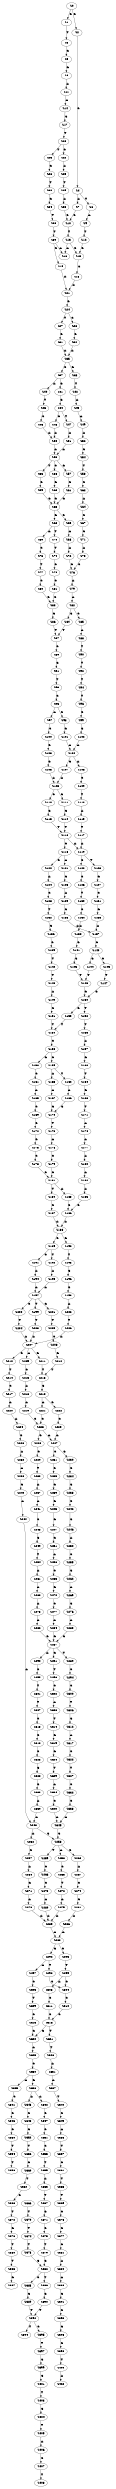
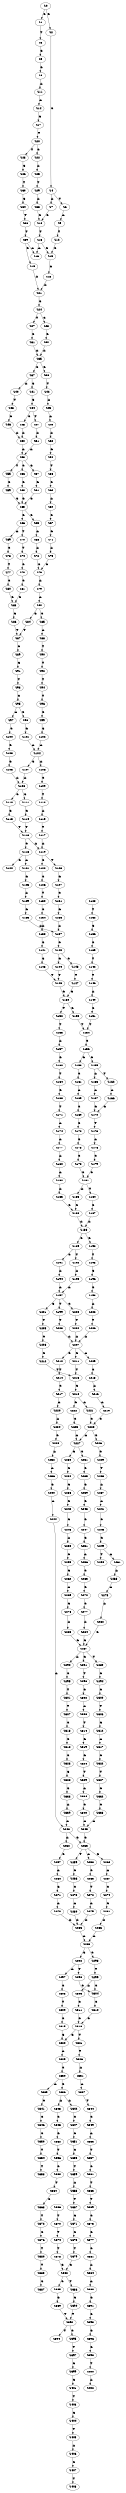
  strict digraph {
    S0
    S1
    S2
    S3
    S4
    S5
    S6
    S7
    S8
    S9
    S10
    S11
    S12
    S13
    S14
    S15
    S16
    S17
    S18
    S20
    S21
    S19
    S22
    S23
    S24
    S25
    S26
    S27
    S28
    S29
    S30
    S31
    S32
    S33
    S34
    S35
    S36
    S37
    S38
    S39
    S40
    S41
    S42
    S43
    S44
    S45
    S46
    S47
    S48
    S49
    S50
    S51
    S52
    S53
    S54
    S55
    S56
    S57
    S58
    S59
    S60
    S61
    S62
    S63
    S64
    S65
    S66
    S67
    S68
    S69
    S70
    S71
    S72
    S73
    S74
    S75
    S76
    S77
    S78
    S79
    S80
    S81
    S82
    S83
    S84
    S85
    S86
    S87
    S88
    S89
    S90
    S91
    S92
    S93
    S94
    S95
    S96
    S97
    S98
    S99
    S100
    S101
    S102
    S103
    S104
    S105
    S106
    S107
    S108
    S109
    S110
    S111
    S112
    S113
    S114
    S115
    S116
    S117
    S118
    S119
    S120
    S121
    S122
    S123
-   S124
    S125
    S126
    S127
    S128
    S129
    S130
    S131
    S132
    S133
    S134
    S135
    S136
    S137
    S138
    S139
    S140
    S141
    S142
    S143
    S144
    S145
    S146
    S147
    S148
    S149
    S150
    S151
    S152
    S153
    S154
    S155
    S156
    S157
    S158
    S159
    S160
    S161
    S162
    S163
    S164
    S165
    S166
    S167
    S168
    S169
    S170
    S171
    S172
    S173
    S174
    S175
    S176
    S177
    S178
    S179
    S180
    S181
    S182
    S183
    S184
    S185
    S186
    S187
    S188
    S189
    S190
    S191
    S192
    S193
    S194
    S195
    S196
    S197
    S198
    S199
    S200
    S201
    S202
    S203
    S204
    S205
    S206
    S207
    S208
    S209
    S210
    S211
    S212
    S213
    S214
    S215
    S216
    S217
    S218
    S219
    S220
    S221
    S222
    S223
    S224
    S225
    S226
    S227
    S228
    S229
    S230
    S231
    S232
    S233
    S234
    S235
    S236
    S237
    S238
    S239
    S240
    S241
    S242
    S243
    S244
    S245
    S246
    S247
    S248
    S249
    S250
    S251
    S252
    S253
    S254
    S255
    S256
    S257
    S258
    S259
    S260
    S261
    S262
    S263
    S264
    S265
    S266
    S267
    S268
    S269
    S270
    S271
    S272
    S273
    S274
    S275
    S276
    S277
    S278
    S279
    S280
    S281
    S282
    S283
    S284
    S285
    S286
    S287
    S288
    S289
    S290
    S291
    S292
    S293
    S294
    S295
    S296
    S297
    S298
    S299
    S300
    S301
    S302
    S303
    S304
    S305
    S306
    S307
    S308
    S309
    S310
    S311
    S312
    S313
    S314
    S315
    S316
    S317
    S318
    S319
    S320
    S321
    S322
    S323
    S324
    S325
    S326
    S327
    S328
    S329
    S330
    S331
    S332
    S333
    S334
    S335
    S336
    S337
    S338
    S339
    S340
    S341
    S342
    S343
    S344
    S345
    S346
    S347
    S348
    S349
    S350
    S351
    S352
    S353
    S354
    S355
    S356
    S357
    S358
    S359
    S360
    S361
    S363
    S364
    S365
    S367
    S368
    S369
    S366
    S370
    S371
    S372
    S373
    S374
    S375
    S376
    S377
    S378
    S379
    S380
    S381
    S382
    S383
    S384
    S385
    S386
    S387
    S388
    S389
    S390
    S391
    S392
    S393
    S394
    S395
    S396
    S397
    S398
    S399
    S400
    S401
    S402
    S403
    S404
    S405
    S406
    S407
    S408
    S0 -> S1 [label=C]
    S0 -> S2 [label=C]
    S1 -> S3 [label=T]
    S2 -> S4 [label=C]
    S3 -> S5 [label=G]
    S4 -> S6 [label=T]
    S4 -> S7 [label=A]
    S5 -> S8 [label=G]
    S6 -> S9 [label=A]
    S7 -> S10 [label=C]
    S8 -> S11 [label=A]
    S9 -> S12 [label=T]
    S10 -> S13 [label=T]
    S11 -> S14 [label=A]
    S12 -> S15 [label=G]
    S13 -> S15 [label=G]
    S13 -> S16 [label=A]
    S14 -> S17 [label=G]
    S15 -> S18 [label=C]
    S17 -> S20 [label=T]
    S18 -> S21 [label=A]
    S20 -> S22 [label=C]
    S20 -> S23 [label=T]
    S21 -> S24 [label=G]
    S19 -> S21 [label=A]
    S22 -> S25 [label=A]
    S23 -> S26 [label=G]
    S24 -> S27 [label=T]
    S24 -> S28 [label=C]
    S25 -> S29 [label=T]
    S26 -> S30 [label=T]
    S27 -> S31 [label=G]
    S28 -> S32 [label=G]
    S29 -> S33 [label=A]
    S30 -> S34 [label=G]
    S31 -> S35 [label=A]
    S32 -> S35 [label=A]
    S33 -> S10 [label=C]
    S34 -> S36 [label=T]
    S35 -> S37 [label=C]
    S35 -> S38 [label=G]
    S36 -> S39 [label=T]
    S37 -> S40 [label=A]
    S37 -> S41 [label=G]
    S38 -> S42 [label=T]
    S39 -> S16 [label=A]
    S39 -> S19 [label=C]
    S40 -> S43 [label=T]
    S41 -> S44 [label=G]
    S42 -> S45 [label=A]
    S43 -> S46 [label=C]
    S44 -> S47 [label=T]
    S44 -> S48 [label=C]
    S45 -> S49 [label=A]
    S46 -> S50 [label=A]
    S47 -> S51 [label=A]
    S48 -> S50 [label=A]
    S49 -> S52 [label=A]
    S50 -> S53 [label=A]
    S51 -> S53 [label=A]
    S52 -> S54 [label=G]
    S53 -> S55 [label=T]
    S53 -> S56 [label=C]
    S53 -> S57 [label=G]
    S54 -> S58 [label=T]
    S55 -> S59 [label=G]
    S56 -> S60 [label=G]
    S57 -> S61 [label=G]
    S58 -> S62 [label=C]
    S59 -> S63 [label=G]
    S60 -> S63 [label=G]
    S61 -> S63 [label=G]
    S62 -> S64 [label=A]
    S63 -> S65 [label=C]
    S63 -> S66 [label=G]
    S64 -> S67 [label=C]
    S65 -> S68 [label=A]
    S66 -> S69 [label=A]
    S66 -> S70 [label=T]
    S67 -> S71 [label=G]
    S68 -> S72 [label=A]
    S69 -> S73 [label=C]
    S70 -> S74 [label=T]
    S71 -> S75 [label=A]
    S72 -> S76 [label=C]
    S73 -> S77 [label=T]
    S74 -> S78 [label=C]
    S75 -> S76 [label=C]
    S76 -> S79 [label=A]
    S77 -> S80 [label=C]
    S78 -> S81 [label=C]
    S79 -> S82 [label=A]
    S80 -> S83 [label=G]
    S81 -> S83 [label=G]
    S82 -> S84 [label=G]
    S82 -> S85 [label=C]
    S83 -> S86 [label=G]
    S84 -> S87 [label=T]
    S85 -> S88 [label=A]
    S86 -> S87 [label=T]
    S87 -> S89 [label=C]
    S88 -> S90 [label=T]
    S89 -> S91 [label=G]
    S90 -> S92 [label=T]
    S91 -> S93 [label=T]
    S92 -> S94 [label=T]
    S93 -> S95 [label=C]
    S94 -> S96 [label=T]
    S95 -> S97 [label=A]
    S95 -> S98 [label=C]
    S96 -> S99 [label=G]
    S97 -> S100 [label=C]
    S98 -> S101 [label=G]
    S99 -> S102 [label=G]
    S100 -> S103 [label=G]
    S101 -> S104 [label=A]
    S102 -> S104 [label=A]
    S103 -> S105 [label=G]
    S104 -> S106 [label=A]
    S104 -> S107 [label=G]
    S105 -> S108 [label=A]
    S106 -> S109 [label=C]
    S107 -> S108 [label=A]
    S108 -> S110 [label=C]
    S108 -> S111 [label=G]
    S109 -> S112 [label=T]
    S110 -> S113 [label=G]
    S111 -> S114 [label=G]
    S112 -> S115 [label=A]
    S113 -> S116 [label=T]
    S114 -> S116 [label=T]
    S115 -> S117 [label=T]
    S116 -> S118 [label=C]
    S116 -> S119 [label=A]
    S117 -> S119 [label=A]
    S118 -> S120 [label=C]
    S118 -> S121 [label=A]
    S119 -> S122 [label=C]
    S119 -> S123 [label=T]
-   S120 -> S124 [label=A]
    S121 -> S125 [label=G]
    S122 -> S126 [label=C]
    S123 -> S127 [label=G]
-   S124 -> S128 [label=C]
    S125 -> S129 [label=A]
    S126 -> S130 [label=T]
    S127 -> S131 [label=C]
    S128 -> S132 [label=T]
    S129 -> S133 [label=G]
    S130 -> S134 [label=C]
    S131 -> S135 [label=G]
    S132 -> S136 [label=G]
    S133 -> S137 [label=A]
    S134 -> S138 [label=A]
    S135 -> S137 [label=A]
    S136 -> S139 [label=C]
    S137 -> S140 [label=C]
    S138 -> S141 [label=G]
    S139 -> S142 [label=T]
    S140 -> S143 [label=C]
    S140 -> S144 [label=G]
    S141 -> S145 [label=G]
    S142 -> S146 [label=T]
    S143 -> S147 [label=T]
    S144 -> S148 [label=T]
    S145 -> S148 [label=T]
    S146 -> S149 [label=A]
    S147 -> S150 [label=G]
    S148 -> S150 [label=G]
    S149 -> S151 [label=G]
    S150 -> S152 [label=T]
    S150 -> S153 [label=G]
    S151 -> S154 [label=T]
    S152 -> S155 [label=T]
    S153 -> S154 [label=T]
    S154 -> S156 [label=C]
    S155 -> S157 [label=A]
    S156 -> S158 [label=G]
    S156 -> S159 [label=C]
    S157 -> S160 [label=G]
    S158 -> S161 [label=C]
    S159 -> S162 [label=T]
    S159 -> S163 [label=A]
    S160 -> S164 [label=T]
    S161 -> S165 [label=A]
    S162 -> S166 [label=A]
    S163 -> S167 [label=A]
    S164 -> S168 [label=G]
    S165 -> S169 [label=C]
    S166 -> S170 [label=G]
    S167 -> S170 [label=G]
    S168 -> S171 [label=T]
    S169 -> S172 [label=C]
    S170 -> S173 [label=T]
    S171 -> S174 [label=A]
    S172 -> S175 [label=G]
    S173 -> S176 [label=A]
    S174 -> S177 [label=A]
    S175 -> S178 [label=C]
    S176 -> S179 [label=C]
    S177 -> S180 [label=A]
    S178 -> S181 [label=C]
    S179 -> S181 [label=C]
    S180 -> S182 [label=A]
    S181 -> S183 [label=A]
    S181 -> S184 [label=T]
    S182 -> S185 [label=A]
    S183 -> S186 [label=C]
    S184 -> S187 [label=C]
    S185 -> S186 [label=C]
    S186 -> S188 [label=A]
    S187 -> S188 [label=A]
    S188 -> S189 [label=C]
    S188 -> S190 [label=G]
    S189 -> S191 [label=C]
    S189 -> S192 [label=T]
    S190 -> S193 [label=T]
    S191 -> S194 [label=A]
    S192 -> S195 [label=A]
    S193 -> S196 [label=G]
    S194 -> S197 [label=A]
    S195 -> S197 [label=A]
    S196 -> S198 [label=G]
    S197 -> S199 [label=T]
    S197 -> S200 [label=C]
    S197 -> S201 [label=G]
    S198 -> S202 [label=A]
    S199 -> S203 [label=T]
    S200 -> S204 [label=T]
    S201 -> S205 [label=T]
    S202 -> S206 [label=T]
    S203 -> S207 [label=A]
    S204 -> S207 [label=A]
    S205 -> S208 [label=C]
    S206 -> S207 [label=A]
    S207 -> S209 [label=A]
    S207 -> S210 [label=C]
    S207 -> S211 [label=G]
    S208 -> S212 [label=G]
    S209 -> S213 [label=C]
    S210 -> S214 [label=T]
    S211 -> S215 [label=T]
    S212 -> S215 [label=T]
    S213 -> S216 [label=A]
    S214 -> S217 [label=C]
    S215 -> S218 [label=G]
    S216 -> S219 [label=A]
    S217 -> S220 [label=A]
    S218 -> S221 [label=A]
    S218 -> S222 [label=G]
    S219 -> S223 [label=C]
    S220 -> S224 [label=A]
    S221 -> S223 [label=C]
    S222 -> S225 [label=C]
    S223 -> S226 [label=G]
    S223 -> S227 [label=A]
    S224 -> S228 [label=G]
    S225 -> S227 [label=A]
    S226 -> S229 [label=C]
    S227 -> S230 [label=G]
    S227 -> S231 [label=C]
    S228 -> S232 [label=A]
    S229 -> S233 [label=T]
    S230 -> S234 [label=G]
    S231 -> S235 [label=C]
    S232 -> S236 [label=A]
    S233 -> S237 [label=A]
    S234 -> S238 [label=G]
    S235 -> S239 [label=G]
    S236 -> S240 [label=G]
    S237 -> S241 [label=A]
    S238 -> S242 [label=C]
    S239 -> S243 [label=G]
    S240 -> S244 [label=A]
    S241 -> S245 [label=C]
    S242 -> S246 [label=G]
    S243 -> S247 [label=G]
    S244 -> S248 [label=A]
    S245 -> S249 [label=G]
    S246 -> S250 [label=A]
    S247 -> S251 [label=G]
    S248 -> S252 [label=A]
    S248 -> S253 [label=G]
    S249 -> S254 [label=T]
    S250 -> S255 [label=C]
    S251 -> S256 [label=A]
    S252 -> S257 [label=C]
    S253 -> S258 [label=A]
    S253 -> S259 [label=T]
    S253 -> S260 [label=G]
-   S254 -> S261 [label=A]
+   S249 -> S261 [label=A]
    S255 -> S262 [label=G]
    S256 -> S263 [label=C]
    S257 -> S264 [label=A]
    S258 -> S265 [label=C]
    S259 -> S266 [label=C]
    S260 -> S267 [label=A]
    S261 -> S268 [label=A]
    S262 -> S269 [label=A]
    S263 -> S270 [label=G]
    S264 -> S271 [label=G]
    S265 -> S272 [label=T]
    S266 -> S273 [label=C]
    S267 -> S274 [label=C]
    S268 -> S275 [label=A]
    S269 -> S276 [label=G]
    S270 -> S277 [label=C]
    S271 -> S278 [label=A]
    S272 -> S279 [label=A]
    S273 -> S280 [label=A]
    S274 -> S281 [label=G]
    S275 -> S282 [label=A]
    S276 -> S283 [label=A]
    S277 -> S284 [label=A]
    S278 -> S285 [label=A]
    S279 -> S285 [label=A]
    S280 -> S285 [label=A]
    S281 -> S286 [label=A]
    S282 -> S287 [label=G]
    S283 -> S287 [label=G]
    S284 -> S287 [label=G]
    S285 -> S288 [label=A]
    S286 -> S288 [label=A]
    S287 -> S289 [label=T]
    S287 -> S290 [label=A]
    S287 -> S291 [label=G]
    S288 -> S292 [label=G]
    S288 -> S293 [label=C]
    S289 -> S294 [label=C]
    S290 -> S295 [label=C]
    S291 -> S296 [label=T]
    S292 -> S297 [label=A]
    S292 -> S298 [label=T]
    S293 -> S299 [label=T]
    S294 -> S300 [label=C]
    S295 -> S301 [label=T]
    S296 -> S302 [label=C]
    S297 -> S303 [label=C]
    S298 -> S304 [label=C]
    S299 -> S304 [label=C]
    S299 -> S305 [label=A]
    S300 -> S306 [label=T]
    S301 -> S307 [label=T]
    S302 -> S308 [label=A]
    S303 -> S309 [label=T]
    S304 -> S310 [label=C]
    S305 -> S311 [label=C]
    S306 -> S312 [label=G]
    S307 -> S313 [label=C]
    S308 -> S314 [label=T]
    S309 -> S315 [label=C]
    S310 -> S316 [label=C]
    S311 -> S316 [label=C]
    S312 -> S317 [label=A]
    S313 -> S318 [label=G]
    S314 -> S319 [label=G]
    S315 -> S320 [label=G]
    S316 -> S320 [label=G]
    S316 -> S321 [label=T]
    S317 -> S322 [label=C]
    S318 -> S323 [label=C]
    S319 -> S324 [label=G]
    S320 -> S325 [label=A]
    S321 -> S326 [label=T]
    S322 -> S327 [label=T]
    S323 -> S328 [label=G]
    S324 -> S329 [label=T]
    S325 -> S330 [label=C]
    S326 -> S331 [label=A]
    S327 -> S332 [label=C]
    S328 -> S333 [label=G]
    S329 -> S334 [label=A]
    S330 -> S335 [label=A]
    S330 -> S336 [label=G]
    S331 -> S337 [label=A]
    S332 -> S338 [label=C]
    S333 -> S339 [label=A]
    S334 -> S340 [label=C]
    S335 -> S341 [label=C]
    S336 -> S342 [label=A]
    S336 -> S343 [label=A]
    S337 -> S344 [label=T]
    S338 -> S345 [label=A]
    S339 -> S248 [label=A]
    S340 -> S345 [label=A]
    S341 -> S346 [label=C]
    S342 -> S347 [label=C]
    S343 -> S348 [label=C]
    S344 -> S349 [label=C]
    S345 -> S253 [label=G]
    S346 -> S350 [label=C]
    S347 -> S351 [label=C]
    S348 -> S352 [label=G]
    S349 -> S353 [label=A]
    S350 -> S354 [label=T]
    S351 -> S355 [label=C]
    S352 -> S356 [label=T]
    S353 -> S357 [label=T]
    S354 -> S358 [label=T]
    S355 -> S359 [label=T]
    S356 -> S360 [label=C]
    S357 -> S361 [label=C]
    S359 -> S363 [label=A]
    S360 -> S364 [label=T]
    S361 -> S365 [label=T]
    S363 -> S367 [label=T]
    S364 -> S368 [label=C]
    S365 -> S369 [label=T]
    S367 -> S371 [label=G]
    S368 -> S372 [label=T]
    S369 -> S373 [label=C]
    S366 -> S370 [label=T]
    S370 -> S374 [label=T]
    S371 -> S375 [label=C]
    S372 -> S376 [label=G]
    S373 -> S377 [label=G]
    S374 -> S378 [label=T]
    S375 -> S379 [label=T]
    S376 -> S380 [label=T]
    S377 -> S381 [label=C]
    S378 -> S382 [label=G]
    S379 -> S382 [label=G]
    S380 -> S383 [label=T]
    S381 -> S384 [label=A]
    S382 -> S385 [label=C]
    S382 -> S386 [label=T]
    S383 -> S387 [label=G]
    S384 -> S388 [label=A]
    S385 -> S389 [label=G]
    S386 -> S390 [label=G]
    S388 -> S391 [label=G]
    S389 -> S392 [label=T]
    S390 -> S392 [label=T]
    S391 -> S393 [label=C]
    S392 -> S394 [label=T]
    S392 -> S395 [label=C]
    S393 -> S396 [label=G]
    S395 -> S397 [label=T]
    S396 -> S398 [label=G]
    S397 -> S399 [label=G]
    S398 -> S400 [label=T]
    S399 -> S401 [label=G]
    S400 -> S402 [label=A]
    S401 -> S403 [label=T]
    S403 -> S404 [label=G]
    S404 -> S405 [label=T]
    S405 -> S406 [label=A]
    S406 -> S407 [label=C]
    S407 -> S408 [label=T]
  }
